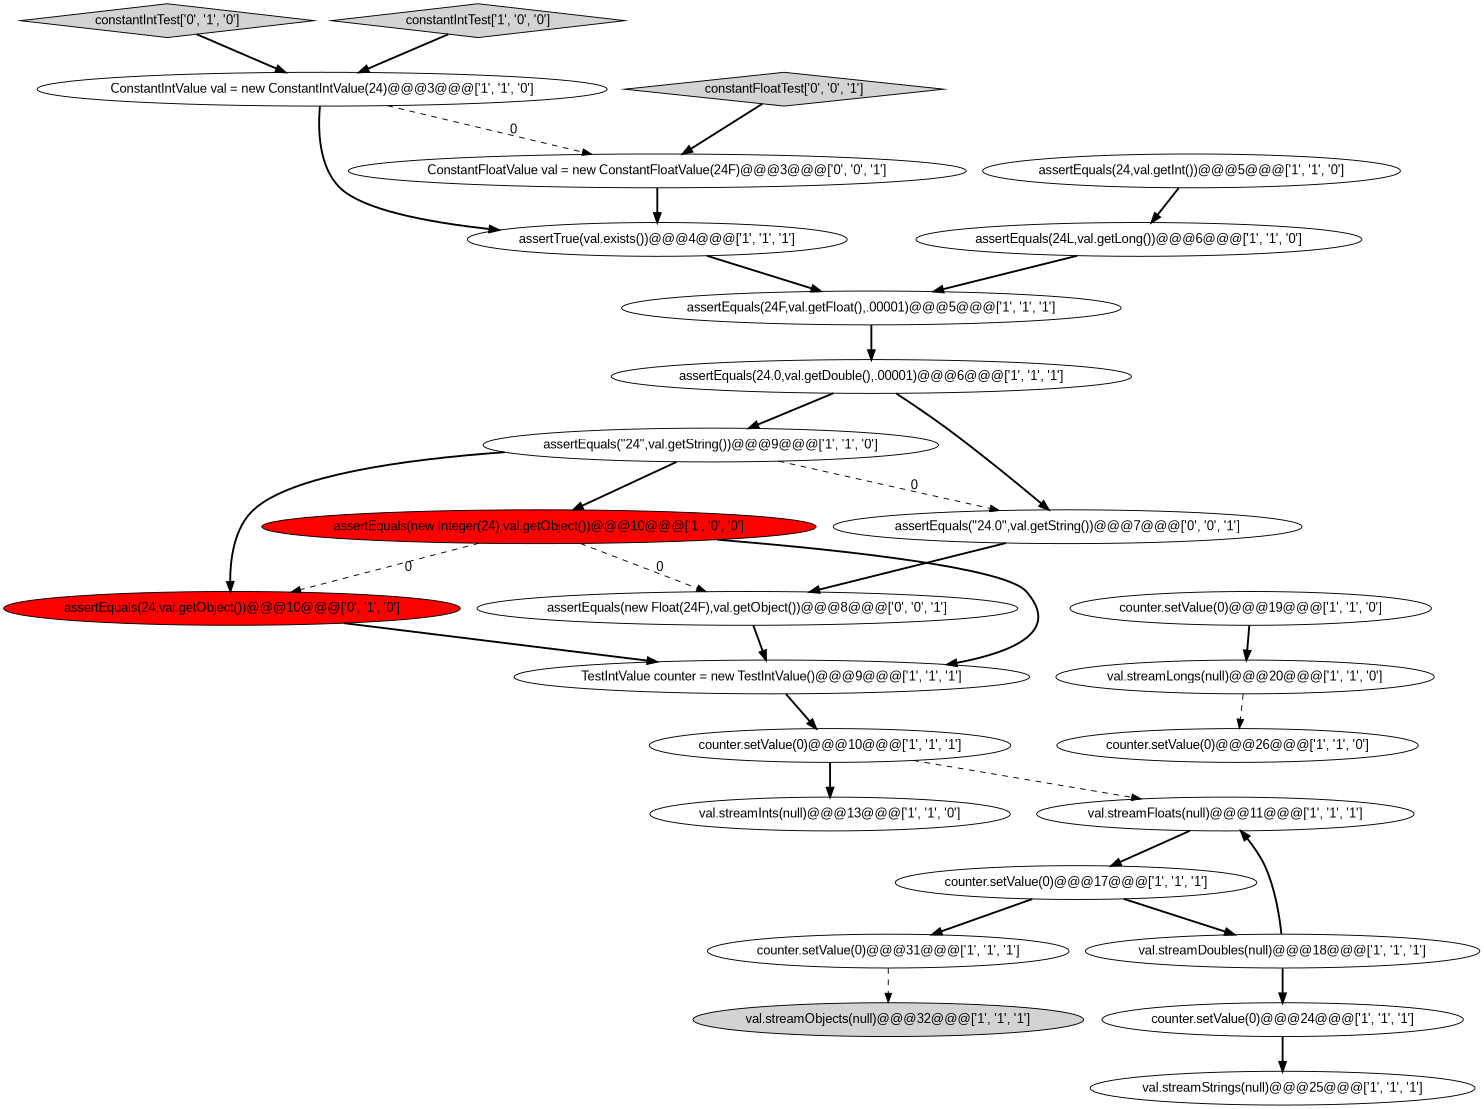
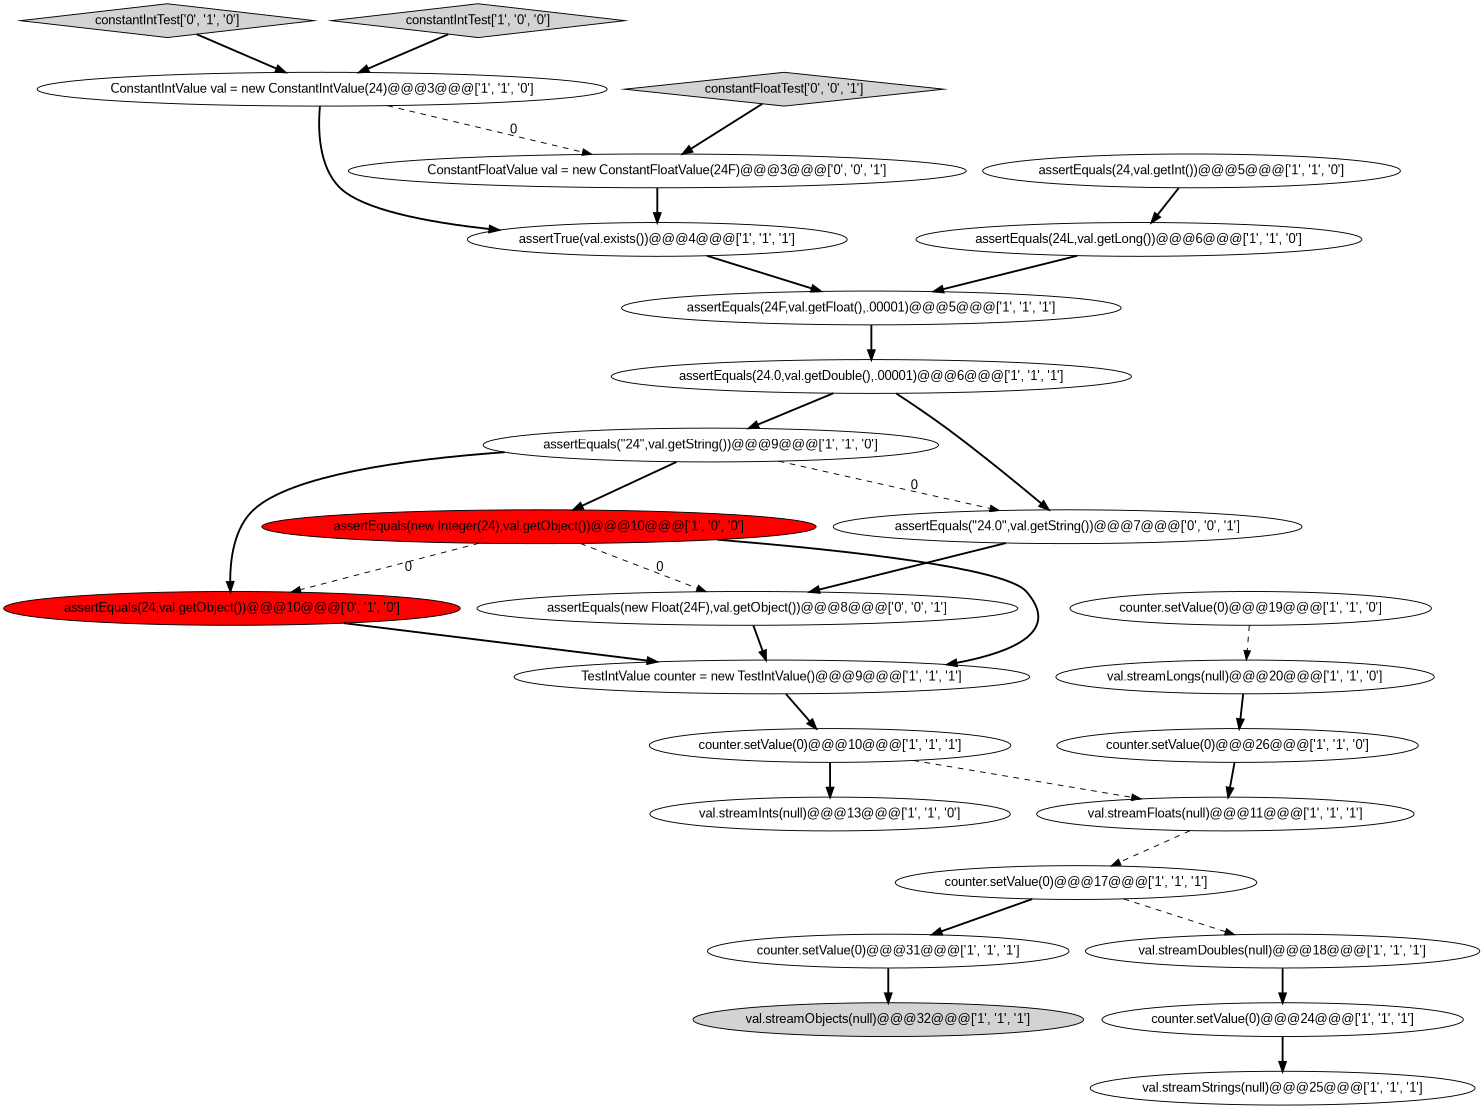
  digraph {
    fontname="Liberation Sans"
    node [fillcolor=white fontname="Liberation Sans" shape=ellipse style=filled]
    edge [fontname="Liberation Sans" style=bold]
    n1 [label="TestIntValue counter = new TestIntValue()@@@9@@@['1', '1', '1']"]
    n2 [label="counter.setValue(0)@@@10@@@['1', '1', '1']"]
    n3 [label="val.streamInts(null)@@@13@@@['1', '1', '0']"]
    n4 [label="val.streamFloats(null)@@@11@@@['1', '1', '1']"]
    n5 [label="assertTrue(val.exists())@@@4@@@['1', '1', '1']"]
    n6 [label="assertEquals(24F,val.getFloat(),.00001)@@@5@@@['1', '1', '1']"]
    n7 [label="assertEquals(24,val.getInt())@@@5@@@['1', '1', '0']"]
    n8 [label="assertEquals(24L,val.getLong())@@@6@@@['1', '1', '0']"]
    n9 [label="assertEquals(24.0,val.getDouble(),.00001)@@@6@@@['1', '1', '1']"]
    n10 [label="ConstantIntValue val = new ConstantIntValue(24)@@@3@@@['1', '1', '0']"]
    n11 [label="ConstantFloatValue val = new ConstantFloatValue(24F)@@@3@@@['0', '0', '1']"]
    n12 [fillcolor=red label="assertEquals(new Integer(24),val.getObject())@@@10@@@['1', '0', '0']"]
    n13 [fillcolor=red label="assertEquals(24,val.getObject())@@@10@@@['0', '1', '0']"]
    n14 [label="assertEquals(new Float(24F),val.getObject())@@@8@@@['0', '0', '1']"]
    n15 [fillcolor=lightgray label="val.streamObjects(null)@@@32@@@['1', '1', '1']"]
    n16 [label="counter.setValue(0)@@@19@@@['1', '1', '0']"]
    n17 [label="val.streamLongs(null)@@@20@@@['1', '1', '0']"]
    n18 [label="counter.setValue(0)@@@26@@@['1', '1', '0']"]
    n19 [label="counter.setValue(0)@@@17@@@['1', '1', '1']"]
    n20 [label="val.streamDoubles(null)@@@18@@@['1', '1', '1']"]
    n21 [label="counter.setValue(0)@@@31@@@['1', '1', '1']"]
    n22 [label="counter.setValue(0)@@@24@@@['1', '1', '1']"]
    n23 [label="assertEquals(\"24.0\",val.getString())@@@7@@@['0', '0', '1']"]
    n24 [label="assertEquals(\"24\",val.getString())@@@9@@@['1', '1', '0']"]
    n25 [label="val.streamStrings(null)@@@25@@@['1', '1', '1']"]
    n26 [fillcolor=lightgray label="constantIntTest['0', '1', '0']" shape=diamond]
    n27 [fillcolor=lightgray label="constantFloatTest['0', '0', '1']" shape=diamond]
    n28 [fillcolor=lightgray label="constantIntTest['1', '0', '0']" shape=diamond]
    n1 -> n2
    n2 -> n3
    n2 -> n4 [style=dashed]
-   n4 -> n19
+   n4 -> n19 [style=dashed]
    n5 -> n6
    n6 -> n9
    n7 -> n8
    n8 -> n6
    n9 -> n23
    n9 -> n24
    n10 -> n5
    n10 -> n11 [label=0 style=dashed]
    n11 -> n5
    n12 -> n1
    n12 -> n13 [label=0 style=dashed]
    n12 -> n14 [label=0 style=dashed]
    n13 -> n1
    n14 -> n1
-   n16 -> n17
-   n17 -> n18 [style=dashed]
-   n20 -> n4
-   n19 -> n20
+   n16 -> n17 [style=dashed]
+   n17 -> n18
+   n18 -> n4
+   n19 -> n20 [style=dashed]
    n19 -> n21
    n20 -> n22
-   n21 -> n15 [style=dashed]
+   n21 -> n15
    n22 -> n25
    n23 -> n14
    n24 -> n12
    n24 -> n13
    n24 -> n23 [label=0 style=dashed]
    n26 -> n10
    n27 -> n11
    n28 -> n10
  }
